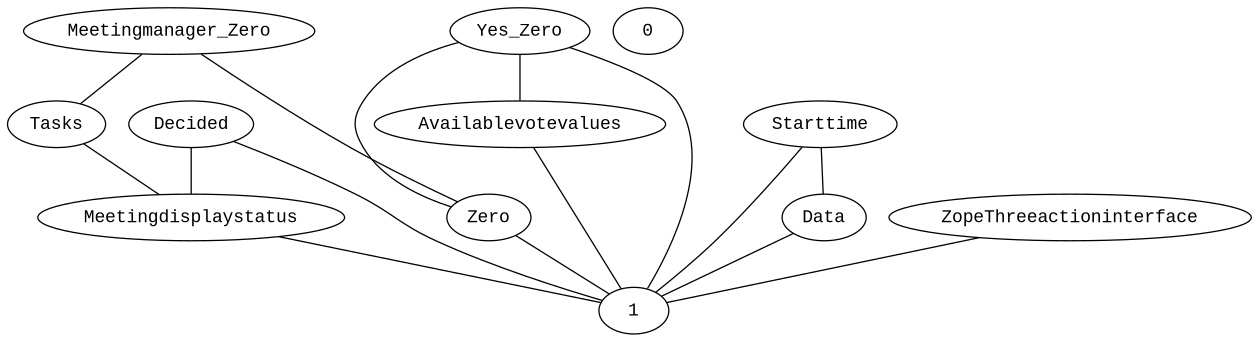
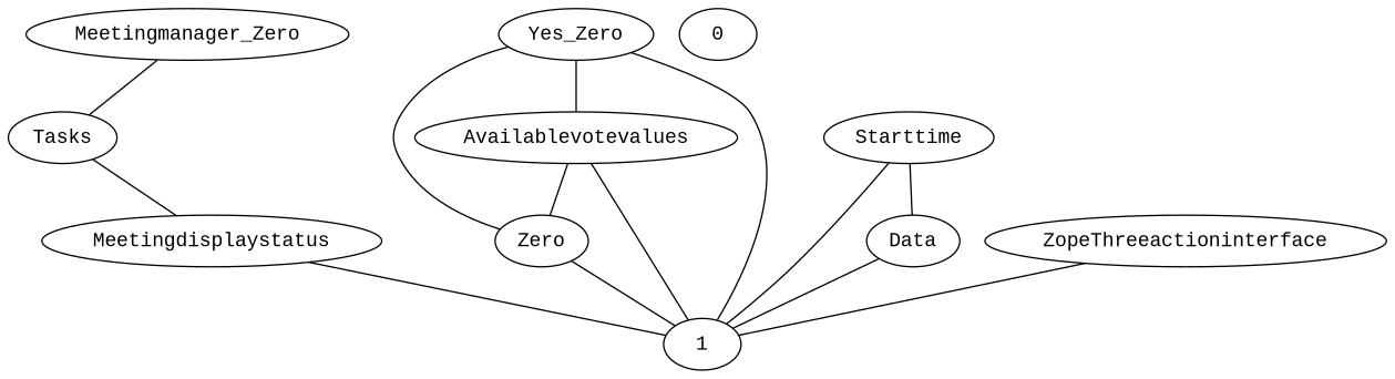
  graph {
    fontname="Liberation Mono"
    node [fontname="Liberation Mono"]
    edge [fontname="Liberation Mono"]
    Availablevotevalues
    1
    n3 [label=Zero]
    Meetingmanager_Zero
    Tasks
    Meetingdisplaystatus
-   Decided
    Data
    Yes_Zero
    0
    ZopeThreeactioninterface
    Starttime
    Availablevotevalues -- 1
-   Meetingmanager_Zero -- n3
+   Availablevotevalues -- n3
    n3 -- 1
    Meetingmanager_Zero -- Tasks
    Tasks -- Meetingdisplaystatus
    Meetingdisplaystatus -- 1
-   Decided -- 1
-   Decided -- Meetingdisplaystatus
    Data -- 1
    Yes_Zero -- Availablevotevalues
    Yes_Zero -- 1
    Yes_Zero -- n3
    ZopeThreeactioninterface -- 1
    Starttime -- 1
    Starttime -- Data
  }
